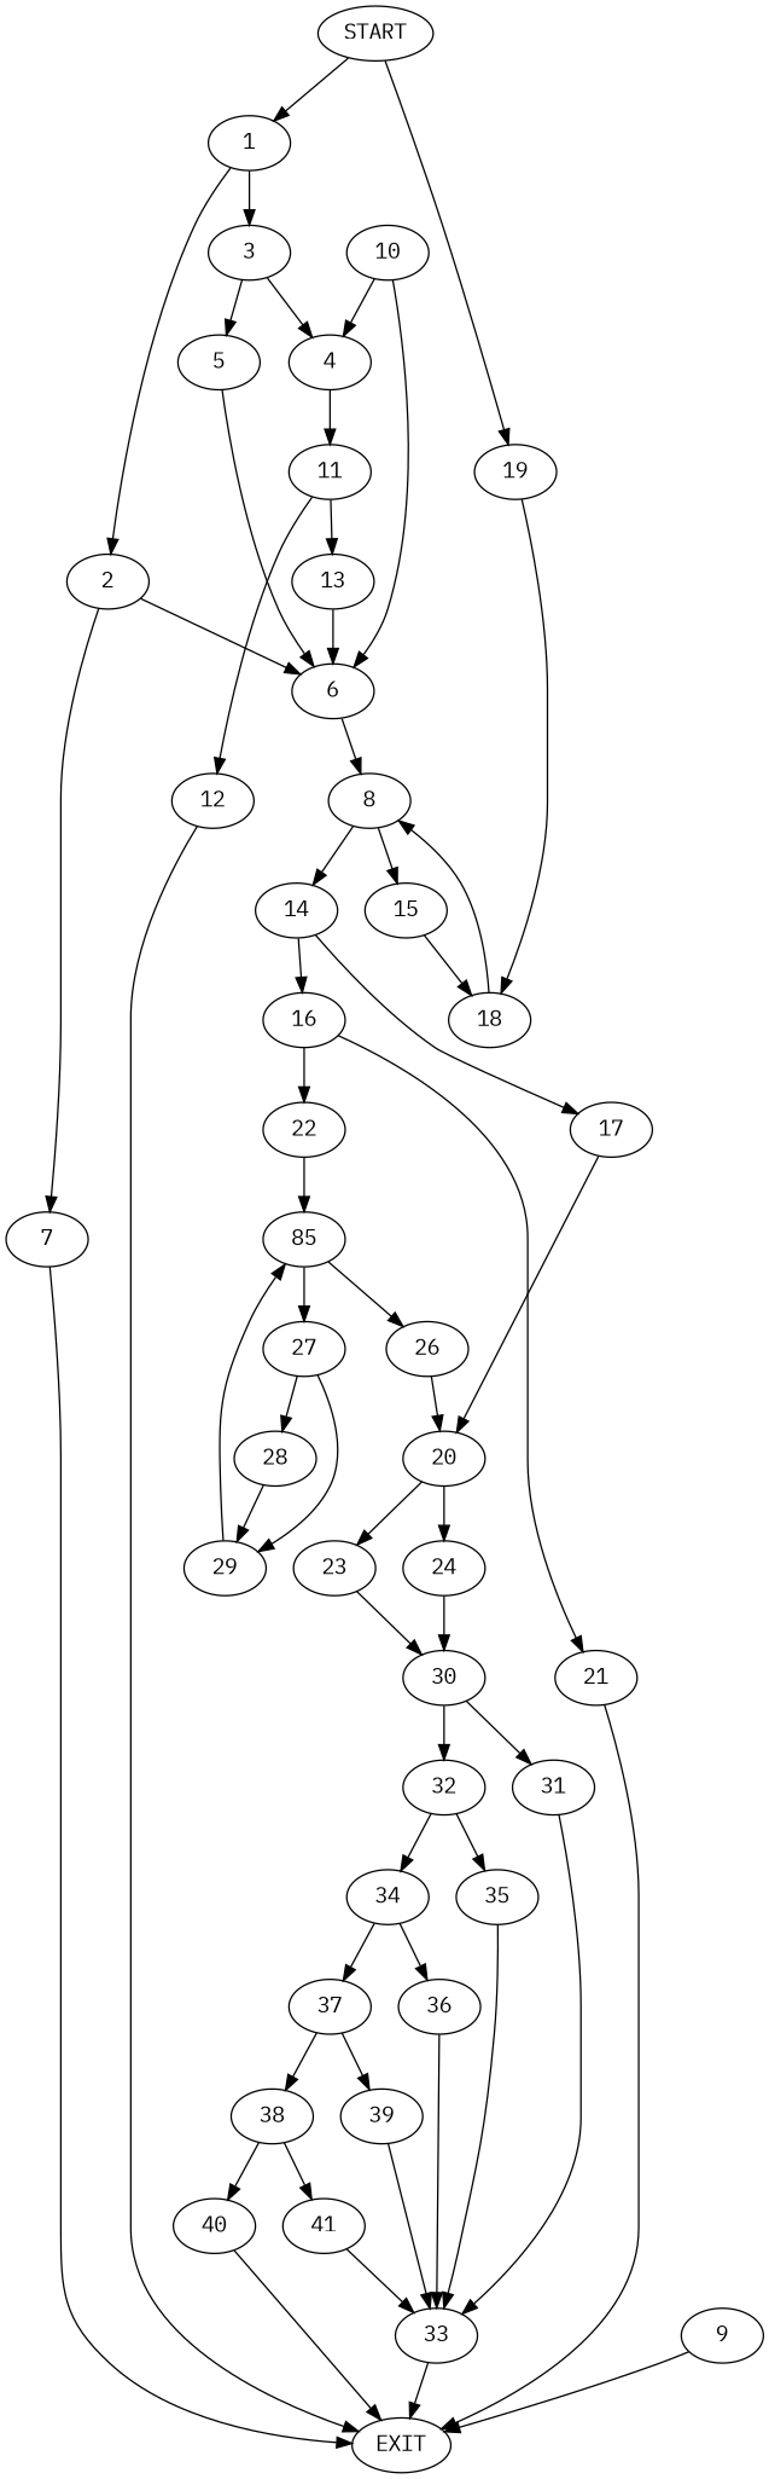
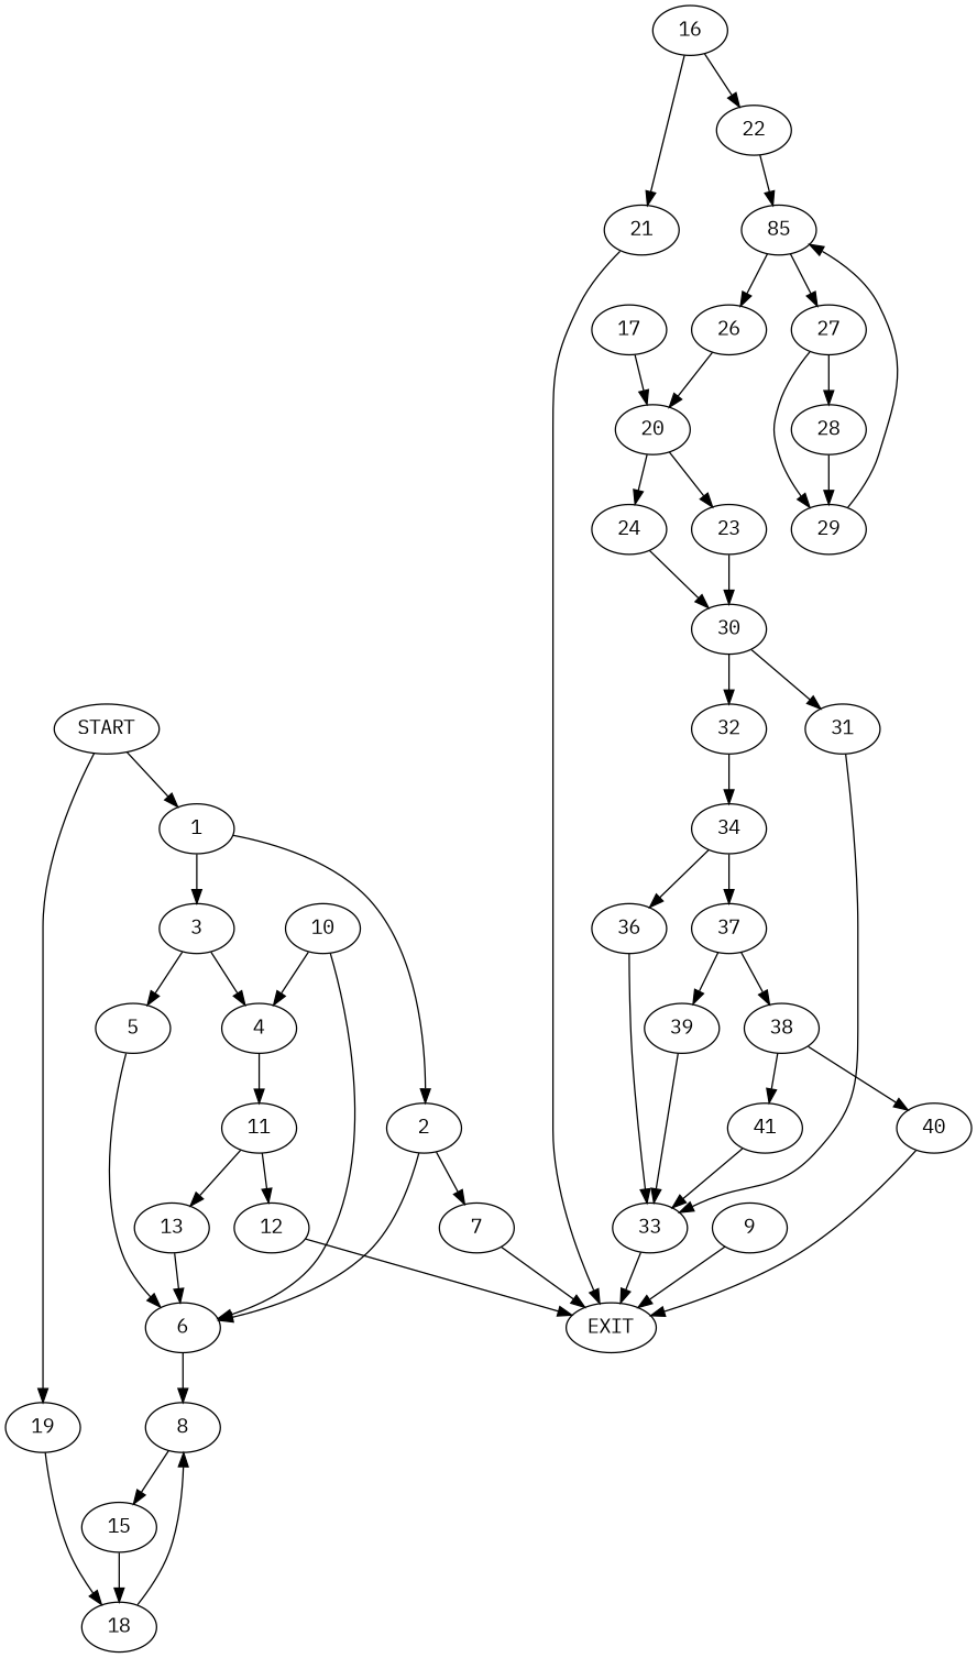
  digraph {
    fontname="IBM Plex Mono"
    node [fontname="IBM Plex Mono"]
    edge [fontname="IBM Plex Mono"]
    n1 [label=START]
    1
    19
    2
    3
    18
    n7 [label=EXIT]
    6
    7
    4
    5
    8
    11
    10
    12
    13
    9
-   14
    15
    16
    17
    21
    22
    20
    n25 [label=85]
    23
    24
    30
    26
    27
    31
    32
    28
    29
    33
    34
-   35
    36
    37
    38
    39
    40
    41
    n1 -> 1
    n1 -> 19
    1 -> 2
    1 -> 3
    19 -> 18
    2 -> 6
    2 -> 7
    3 -> 4
    3 -> 5
    18 -> 8
    6 -> 8
    7 -> n7
    4 -> 11
    5 -> 6
-   8 -> 14
    8 -> 15
    11 -> 12
    11 -> 13
    10 -> 6
    10 -> 4
    12 -> n7
    13 -> 6
    9 -> n7
-   14 -> 16
-   14 -> 17
    15 -> 18
    16 -> 21
    16 -> 22
    17 -> 20
    21 -> n7
    22 -> n25
    20 -> 23
    20 -> 24
    n25 -> 26
    n25 -> 27
    23 -> 30
    24 -> 30
    30 -> 31
    30 -> 32
    26 -> 20
    27 -> 28
    27 -> 29
    31 -> 33
    32 -> 34
-   32 -> 35
    28 -> 29
    29 -> n25
    33 -> n7
    34 -> 36
    34 -> 37
-   35 -> 33
    36 -> 33
    37 -> 38
    37 -> 39
    38 -> 40
    38 -> 41
    39 -> 33
    40 -> n7
    41 -> 33
  }
